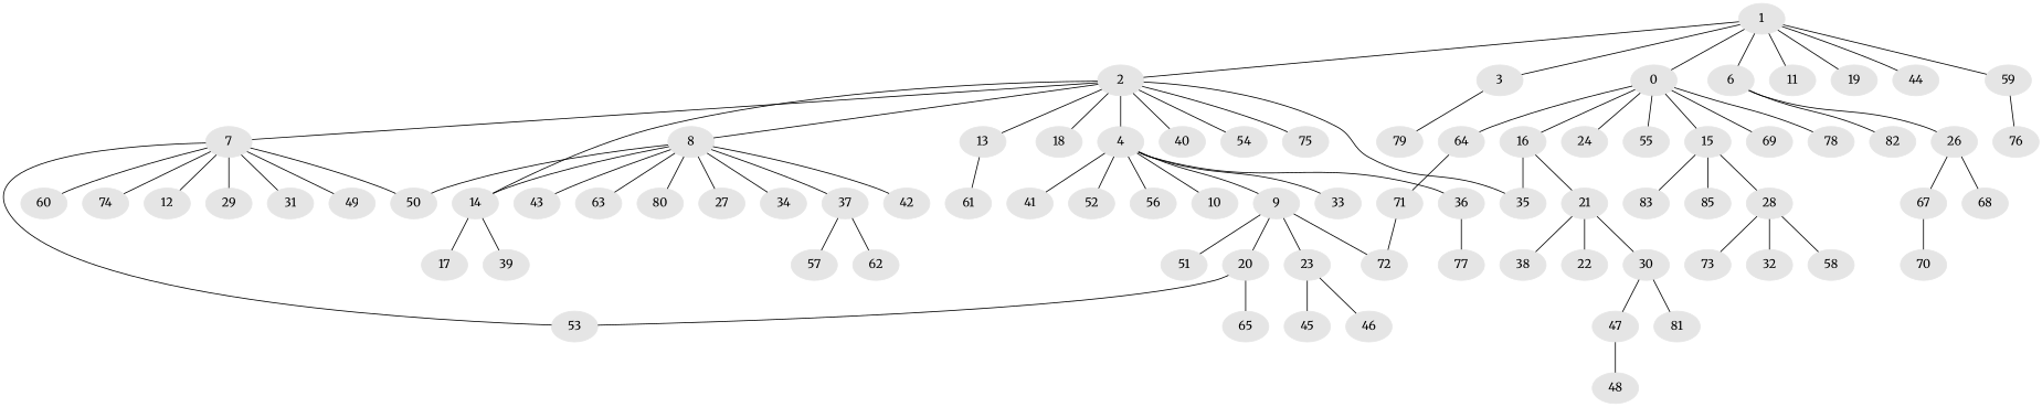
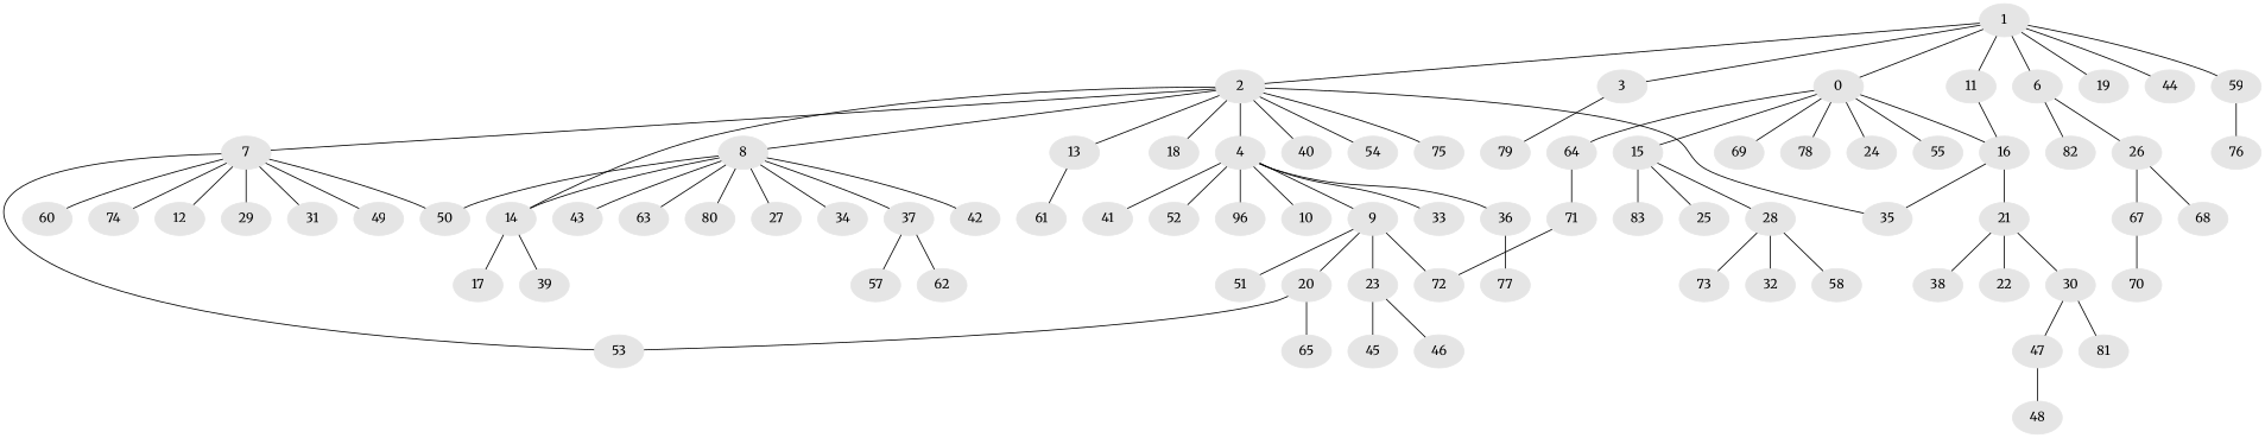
  graph {
    fontname=Merriweather
    node [color=gray90 fontname=Merriweather style=filled]
    edge [fontname=Merriweather]
    1
    2
    3
    n4 [label=0]
    6
    11
    19
    44
    59
    4
    7
    8
    13
    14
    18
    35
    40
    54
    75
    79
    15
    16
    24
    55
    64
    69
    78
    26
    82
    76
    10
    9
    33
    36
    41
    52
-   56
+   56 [label=96]
    12
    29
    31
    49
    50
    53
    60
    74
    27
    34
    37
    42
    43
    63
    80
    61
    17
    39
    20
    23
    51
    72
    77
-   25 [label=85]
+   25
    28
    83
    21
    71
    67
    68
    57
    62
    65
    45
    46
    32
    58
    73
    22
    30
    38
    47
    81
    70
    48
    1 -- 2
    1 -- 3
    1 -- n4
    1 -- 6
    1 -- 11
    1 -- 19
    1 -- 44
    1 -- 59
    2 -- 4
    2 -- 7
    2 -- 8
    2 -- 13
    2 -- 14
    2 -- 18
    2 -- 35
    2 -- 40
    2 -- 54
    2 -- 75
    3 -- 79
    n4 -- 15
    n4 -- 16
    n4 -- 24
    n4 -- 55
    n4 -- 64
    n4 -- 69
    n4 -- 78
    6 -- 26
    6 -- 82
+   11 -- 16
    59 -- 76
    4 -- 10
    4 -- 9
    4 -- 33
    4 -- 36
    4 -- 41
    4 -- 52
    4 -- 56
    7 -- 12
    7 -- 29
    7 -- 31
    7 -- 49
    7 -- 50
    7 -- 53
    7 -- 60
    7 -- 74
    8 -- 14
    8 -- 50
    8 -- 27
    8 -- 34
    8 -- 37
    8 -- 42
    8 -- 43
    8 -- 63
    8 -- 80
    13 -- 61
    14 -- 17
    14 -- 39
    15 -- 25
    15 -- 28
    15 -- 83
    16 -- 35
    16 -- 21
    64 -- 71
    26 -- 67
    26 -- 68
    9 -- 20
    9 -- 23
    9 -- 51
    9 -- 72
    36 -- 77
    37 -- 57
    37 -- 62
    20 -- 53
    20 -- 65
    23 -- 45
    23 -- 46
    28 -- 32
    28 -- 58
    28 -- 73
    21 -- 22
    21 -- 30
    21 -- 38
    71 -- 72
    67 -- 70
    30 -- 47
    30 -- 81
    47 -- 48
  }
